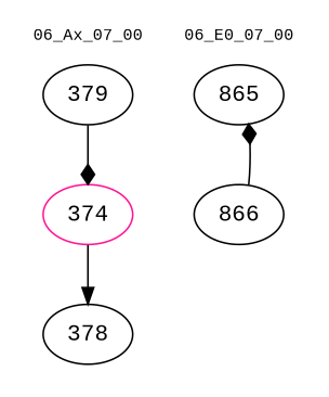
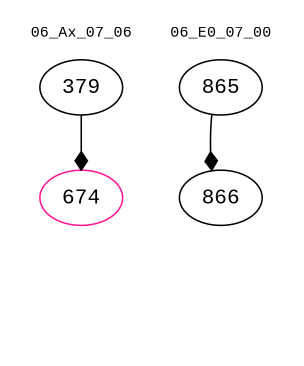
  digraph {
    fontname="Liberation Mono"
    node [color=black fontname="Liberation Mono"]
    edge [arrowhead=diamond color=black fontname="Liberation Mono"]
    n1 [label=379]
-   n2 [color=deeppink label=374]
-   n3 [label=378]
+   n2 [color=deeppink label=674]
    n4 [label=865]
    n5 [label=866]
    subgraph cluster_1 {
      color=white
      fontsize=10
-     label="06_Ax_07_00"
+     label="06_Ax_07_06"
      n1
      n2
-     n3
    }
    subgraph cluster_2 {
      color=white
      fontsize=10
      label="06_E0_07_00"
      n4
      n5
    }
    n1 -> n2
-   n2 -> n3 [arrowhead=normal]
-   n5 -> n4
+   n4 -> n5
  }
